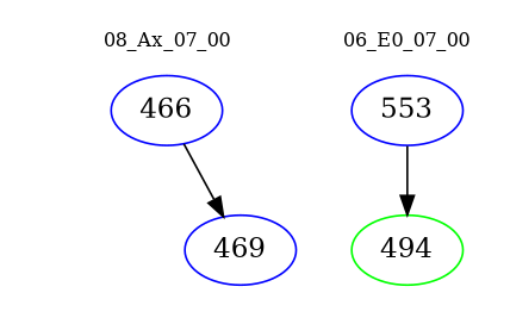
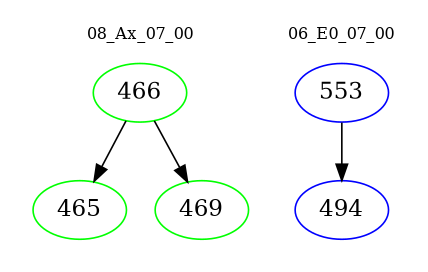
  digraph {
    node [color=blue]
    edge [color=black]
-   n1 [label=466]
-   n3 [label=469]
+   n1 [color=green label=466]
+   n2 [color=green label=465]
+   n3 [color=green label=469]
    n4 [label=553]
-   n5 [color=green label=494]
+   n5 [label=494]
    subgraph cluster_1 {
      color=white
      fontsize=10
      label="08_Ax_07_00"
      n1
+     n2
      n3
    }
    subgraph cluster_2 {
      color=white
      fontsize=10
      label="06_E0_07_00"
      n4
      n5
    }
+   n1 -> n2
    n1 -> n3
    n4 -> n5
  }
